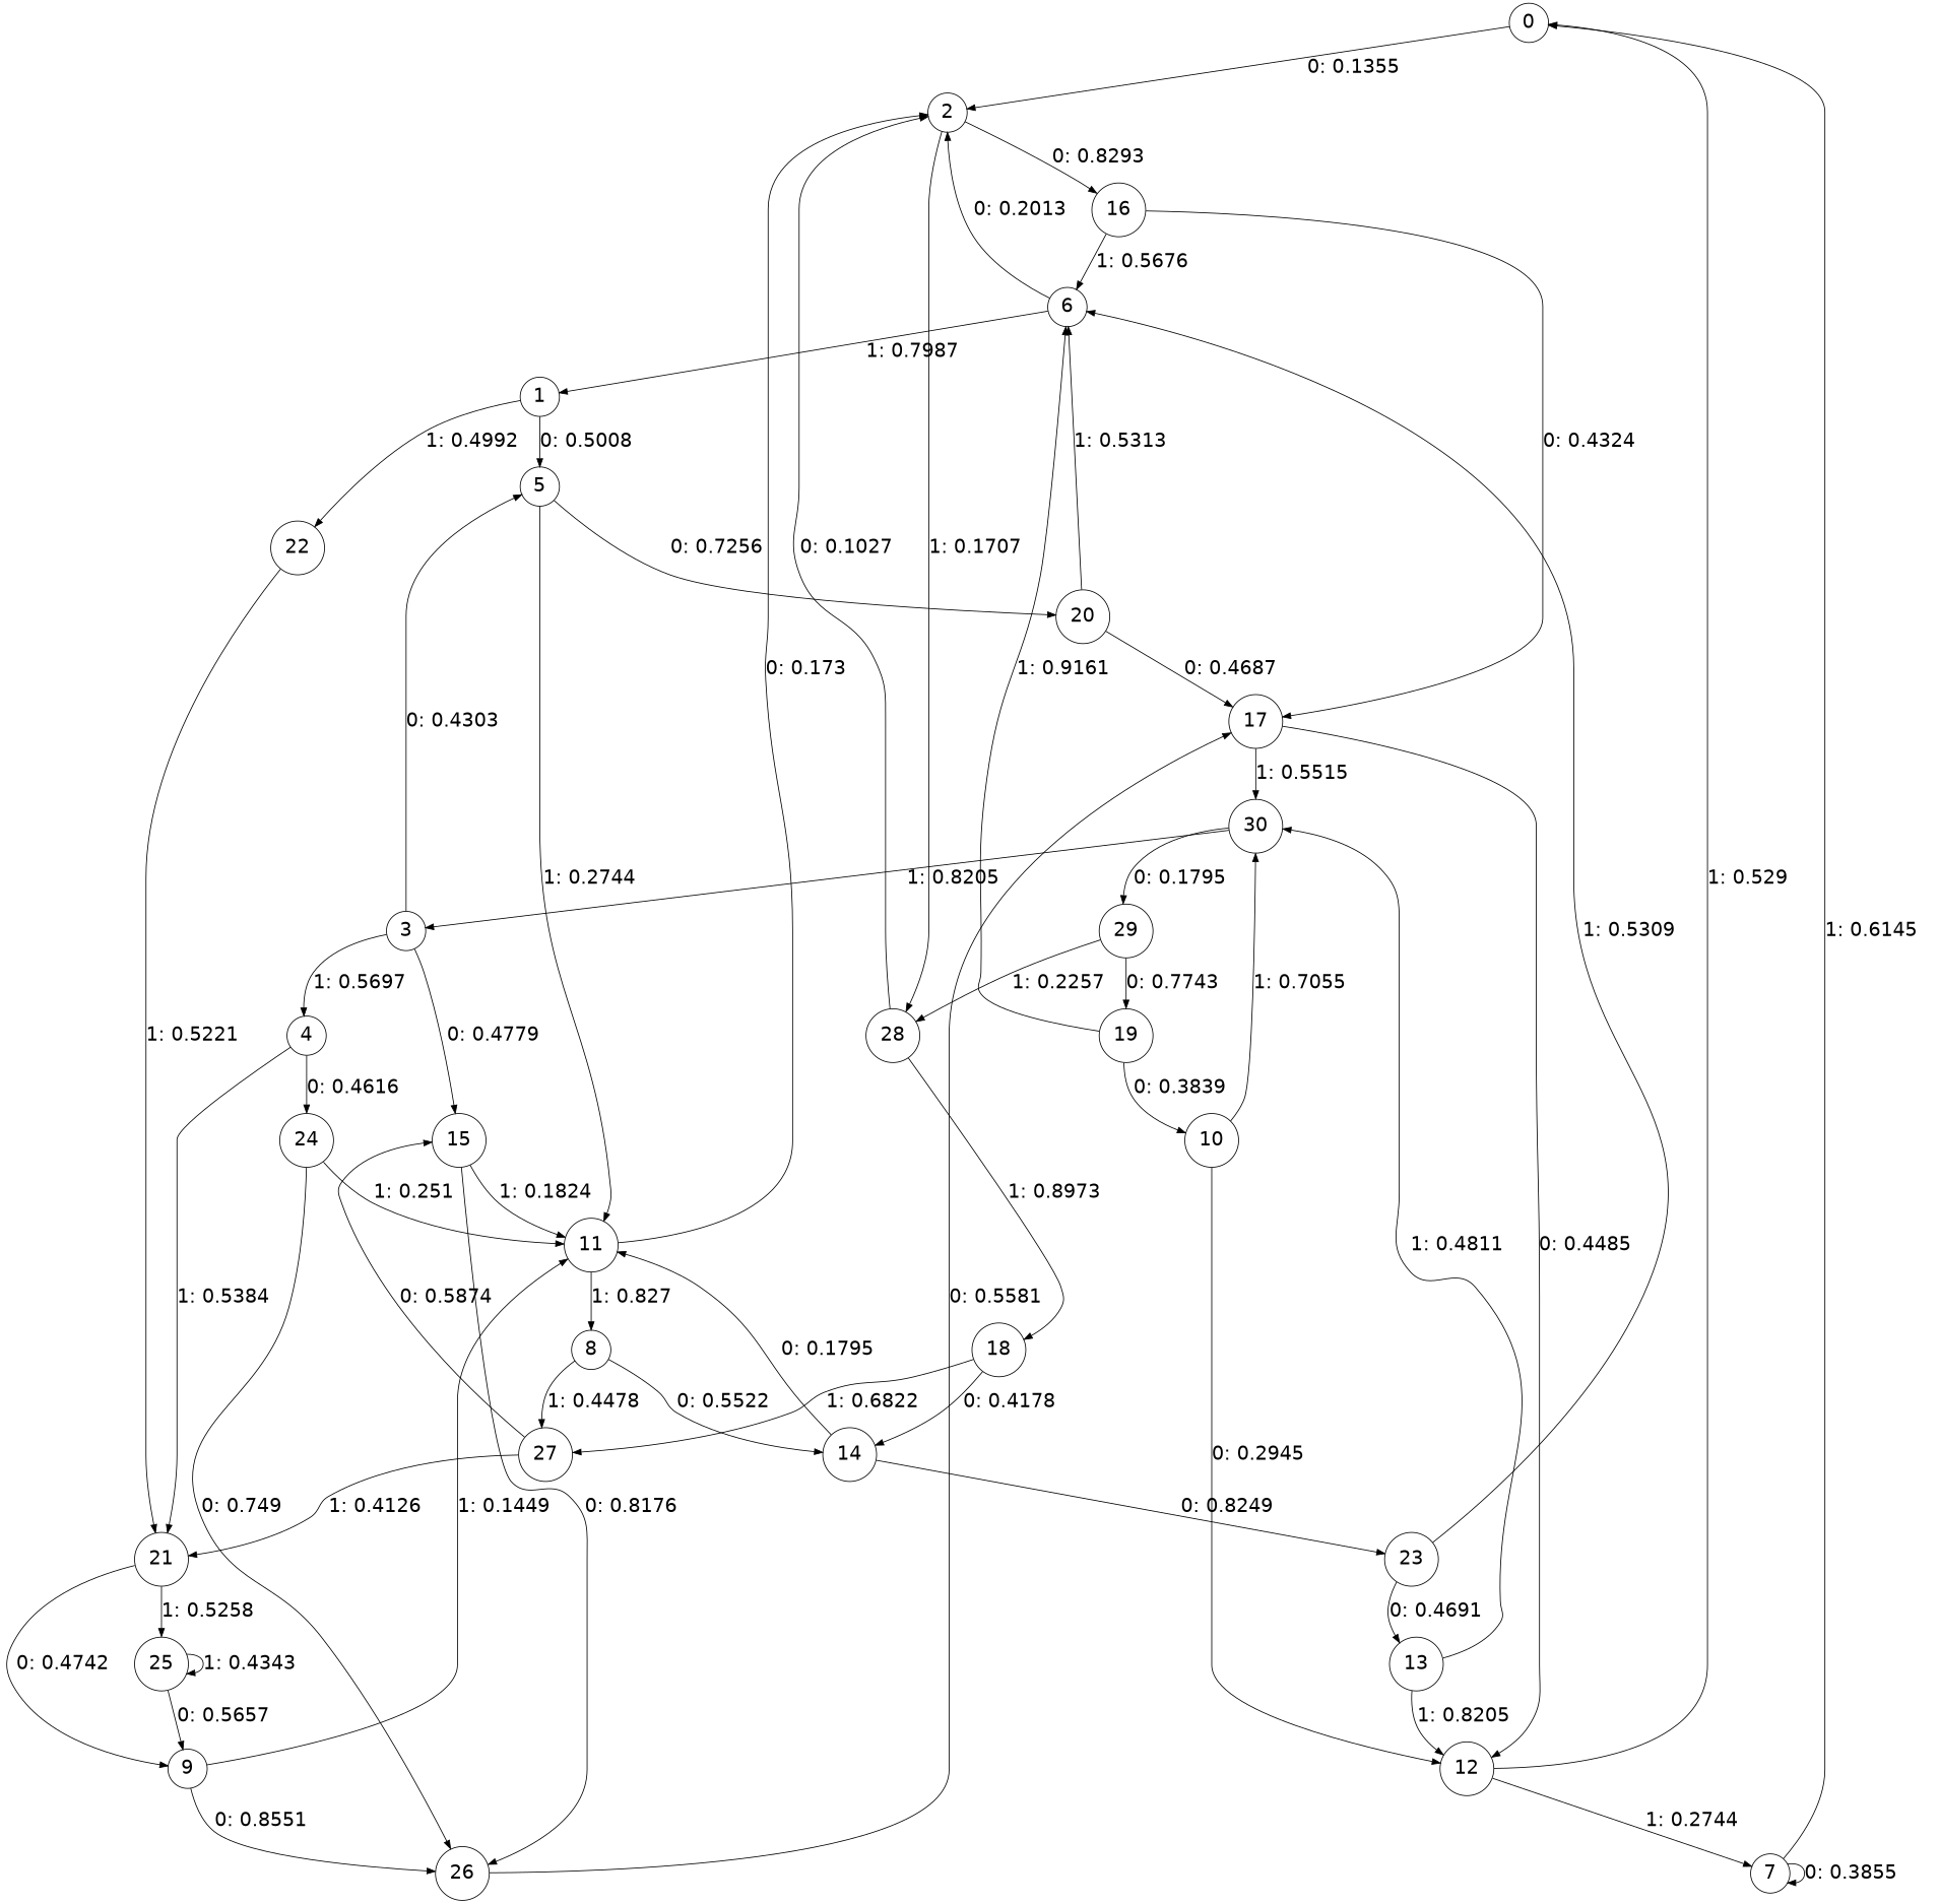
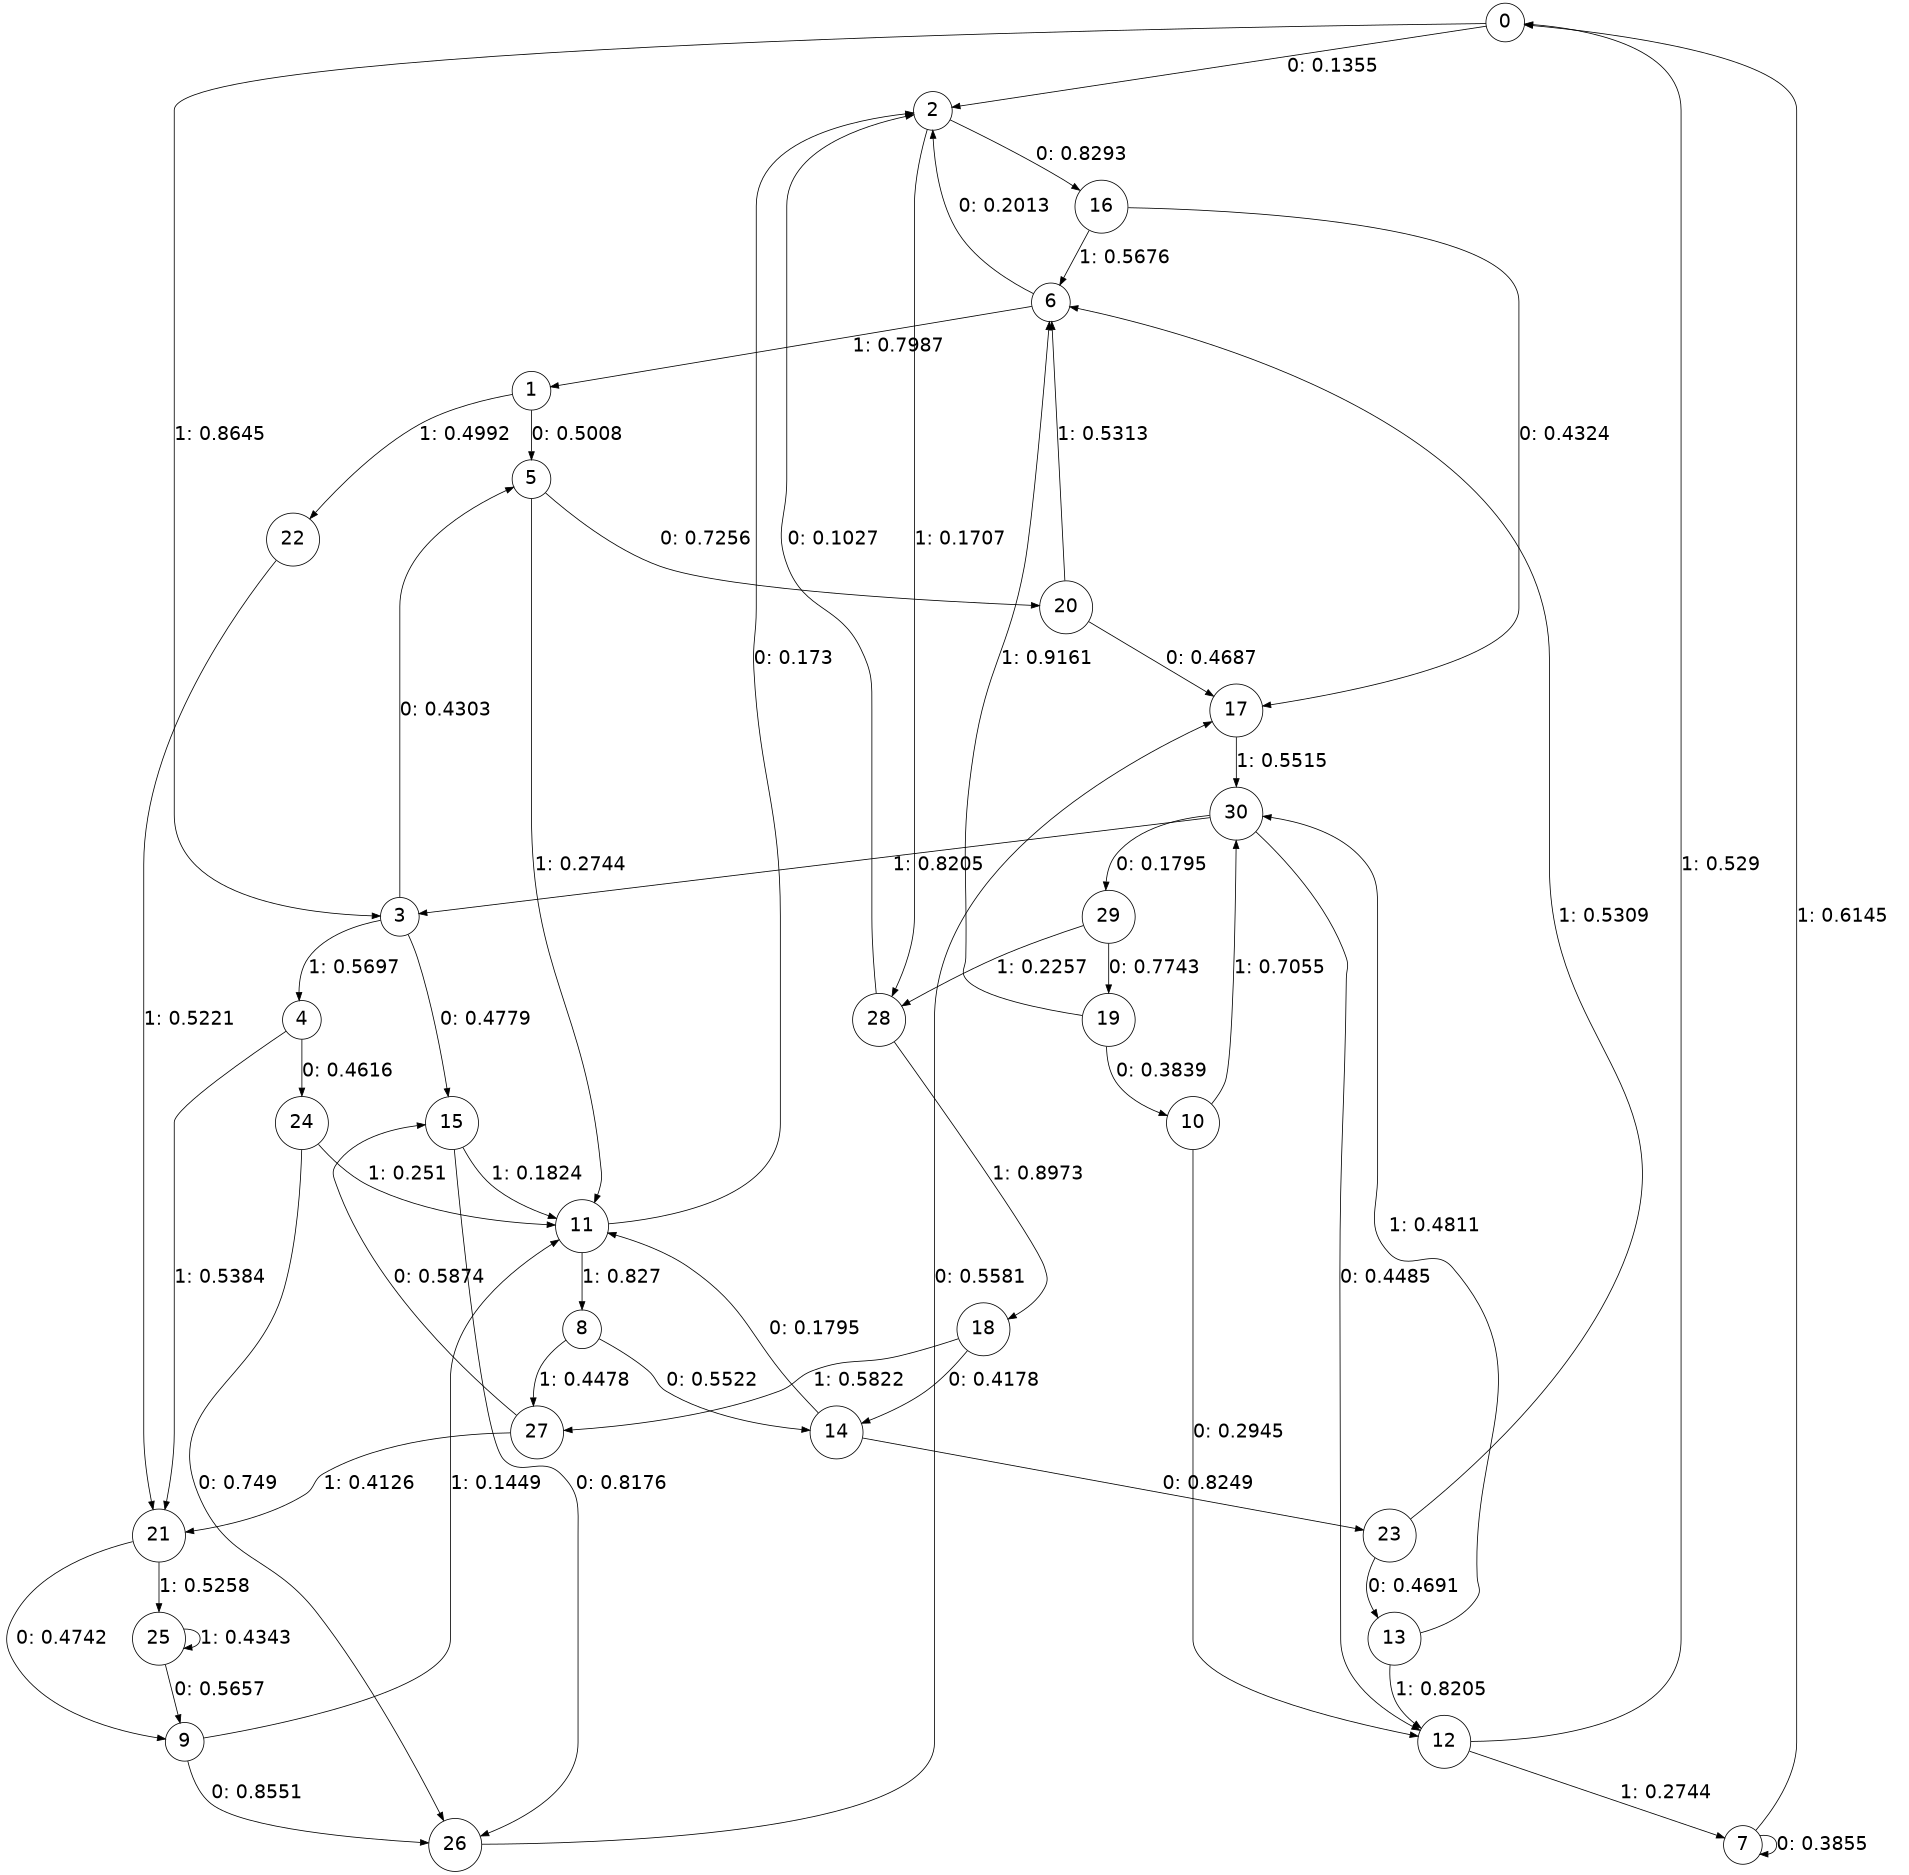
  digraph {
    fontname="DejaVu Sans"
    node [fontname="DejaVu Sans" fontsize=24 shape=circle]
    edge [fontname="DejaVu Sans" fontsize=24]
    0
    2
    3
    16
    28
    5
    4
    15
    6
    17
    18
    20
    11
    21
    24
    1
    22
    8
    9
    25
    26
    12
    30
    14
    27
    7
    23
    13
    10
    29
    19
    0 -> 2 [label="0: 0.1355   "]
+   0 -> 3 [label="1: 0.8645   "]
    2 -> 16 [label="0: 0.8293   "]
    2 -> 28 [label="1: 0.1707   "]
    3 -> 5 [label="0: 0.4303   "]
    3 -> 4 [label="1: 0.5697   "]
    3 -> 15 [label="0: 0.4779   "]
    16 -> 6 [label="1: 0.5676   "]
    16 -> 17 [label="0: 0.4324   "]
    28 -> 2 [label="0: 0.1027   "]
    28 -> 18 [label="1: 0.8973   "]
    5 -> 20 [label="0: 0.7256   "]
    5 -> 11 [label="1: 0.2744   "]
    4 -> 21 [label="1: 0.5384   "]
    4 -> 24 [label="0: 0.4616   "]
    15 -> 11 [label="1: 0.1824   "]
    15 -> 26 [label="0: 0.8176   "]
    6 -> 2 [label="0: 0.2013   "]
    6 -> 1 [label="1: 0.7987   "]
-   17 -> 12 [label="0: 0.4485   "]
+   30 -> 12 [label="0: 0.4485   "]
    17 -> 30 [label="1: 0.5515   "]
    18 -> 14 [label="0: 0.4178   "]
-   18 -> 27 [label="1: 0.6822   "]
+   18 -> 27 [label="1: 0.5822   "]
    20 -> 6 [label="1: 0.5313   "]
    20 -> 17 [label="0: 0.4687   "]
    11 -> 2 [label="0: 0.173    "]
    11 -> 8 [label="1: 0.827    "]
    21 -> 9 [label="0: 0.4742   "]
    21 -> 25 [label="1: 0.5258   "]
    24 -> 11 [label="1: 0.251    "]
    24 -> 26 [label="0: 0.749    "]
    1 -> 5 [label="0: 0.5008   "]
    1 -> 22 [label="1: 0.4992   "]
    22 -> 21 [label="1: 0.5221   "]
    8 -> 14 [label="0: 0.5522   "]
    8 -> 27 [label="1: 0.4478   "]
    9 -> 11 [label="1: 0.1449   "]
    9 -> 26 [label="0: 0.8551   "]
    25 -> 9 [label="0: 0.5657   "]
    25 -> 25 [label="1: 0.4343   "]
    26 -> 17 [label="0: 0.5581   "]
    12 -> 0 [label="1: 0.529    "]
    12 -> 7 [label="1: 0.2744   "]
    30 -> 3 [label="1: 0.8205   "]
    30 -> 29 [label="0: 0.1795   "]
    14 -> 11 [label="0: 0.1795   "]
    14 -> 23 [label="0: 0.8249   "]
    27 -> 15 [label="0: 0.5874   "]
    27 -> 21 [label="1: 0.4126   "]
    7 -> 0 [label="1: 0.6145   "]
    7 -> 7 [label="0: 0.3855   "]
    23 -> 6 [label="1: 0.5309   "]
    23 -> 13 [label="0: 0.4691   "]
    13 -> 12 [label="1: 0.8205   "]
    13 -> 30 [label="1: 0.4811   "]
    10 -> 12 [label="0: 0.2945   "]
    10 -> 30 [label="1: 0.7055   "]
    29 -> 28 [label="1: 0.2257   "]
    29 -> 19 [label="0: 0.7743   "]
    19 -> 6 [label="1: 0.9161   "]
    19 -> 10 [label="0: 0.3839   "]
  }
